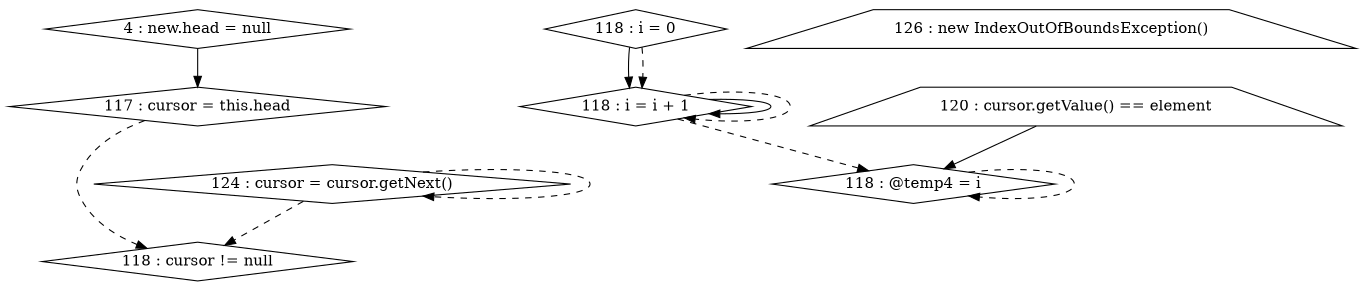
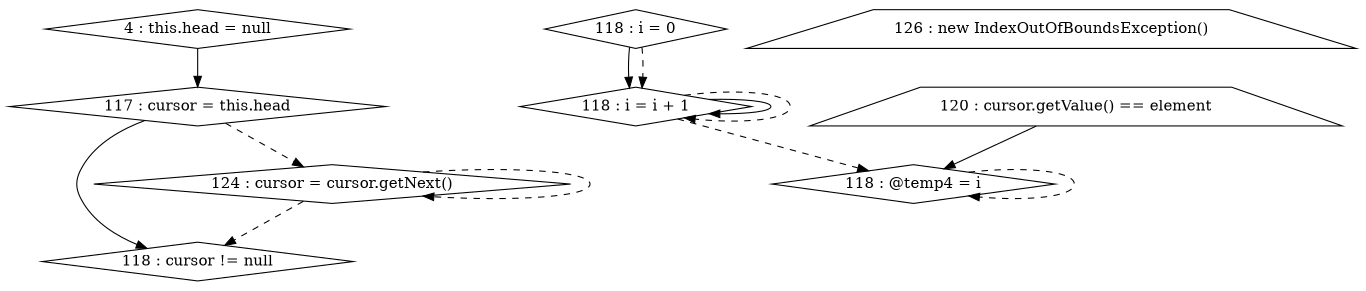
  digraph {
    node [shape=diamond]
    edge [style=dashed]
-   "4 : this.head = null" [label="4 : new.head = null"]
+   "4 : this.head = null"
    "117 : cursor = this.head"
    "118 : cursor != null"
    "124 : cursor = cursor.getNext()"
    "118 : i = 0"
    "118 : i = i + 1"
    "118 : @temp4 = i"
    "120 : cursor.getValue() == element" [shape=trapezium]
    "126 : new IndexOutOfBoundsException()" [shape=trapezium]
    "4 : this.head = null" -> "117 : cursor = this.head" [style=""]
-   "117 : cursor = this.head" -> "118 : cursor != null"
+   "117 : cursor = this.head" -> "118 : cursor != null" [style=""]
+   "117 : cursor = this.head" -> "124 : cursor = cursor.getNext()"
    "124 : cursor = cursor.getNext()" -> "118 : cursor != null"
    "124 : cursor = cursor.getNext()" -> "124 : cursor = cursor.getNext()"
    "118 : i = 0" -> "118 : i = i + 1" [style=""]
    "118 : i = 0" -> "118 : i = i + 1"
    "118 : i = i + 1" -> "118 : i = i + 1" [style=""]
    "118 : i = i + 1" -> "118 : i = i + 1"
    "118 : i = i + 1" -> "118 : @temp4 = i"
    "118 : @temp4 = i" -> "118 : @temp4 = i"
    "120 : cursor.getValue() == element" -> "118 : @temp4 = i" [style=""]
  }
